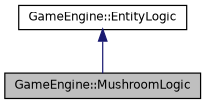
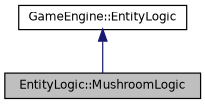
  digraph {
    node [color=black fontname=Helvetica fontsize=10 shape=record style=filled]
-   n1 [fillcolor=grey75 fontcolor=black height=0.2 label="GameEngine::MushroomLogic" width=0.4]
+   n1 [fillcolor=grey75 fontcolor=black height=0.2 label="EntityLogic::MushroomLogic" width=0.4]
    n2 [fillcolor=white height=0.2 label="GameEngine::EntityLogic" width=0.4]
    n2 -> n1 [color=midnightblue dir=back fontname=Helvetica fontsize=10 labelfontname=Helvetica labelfontsize=10 style=solid]
  }
